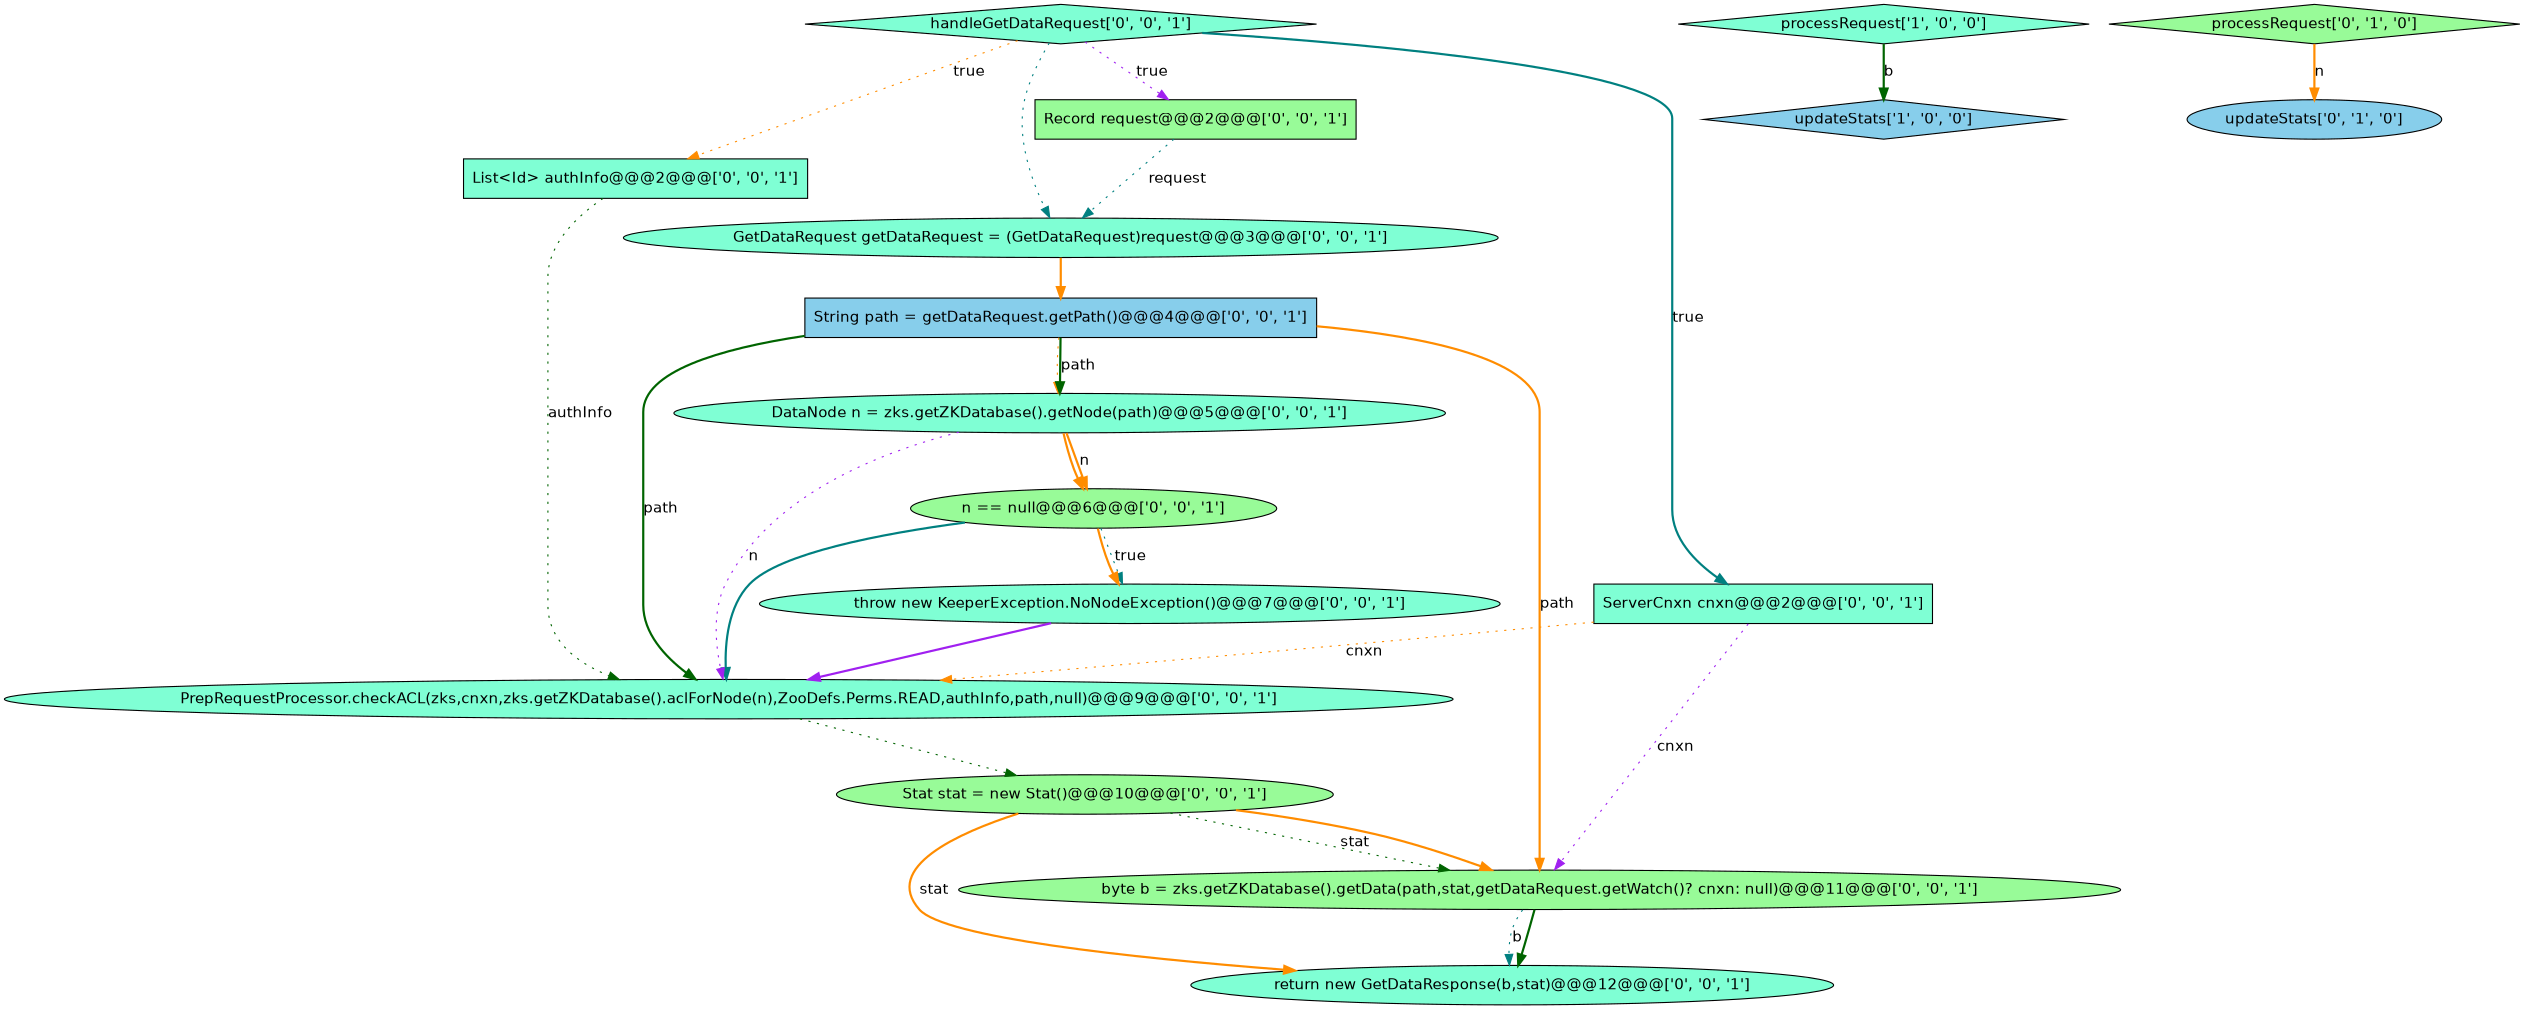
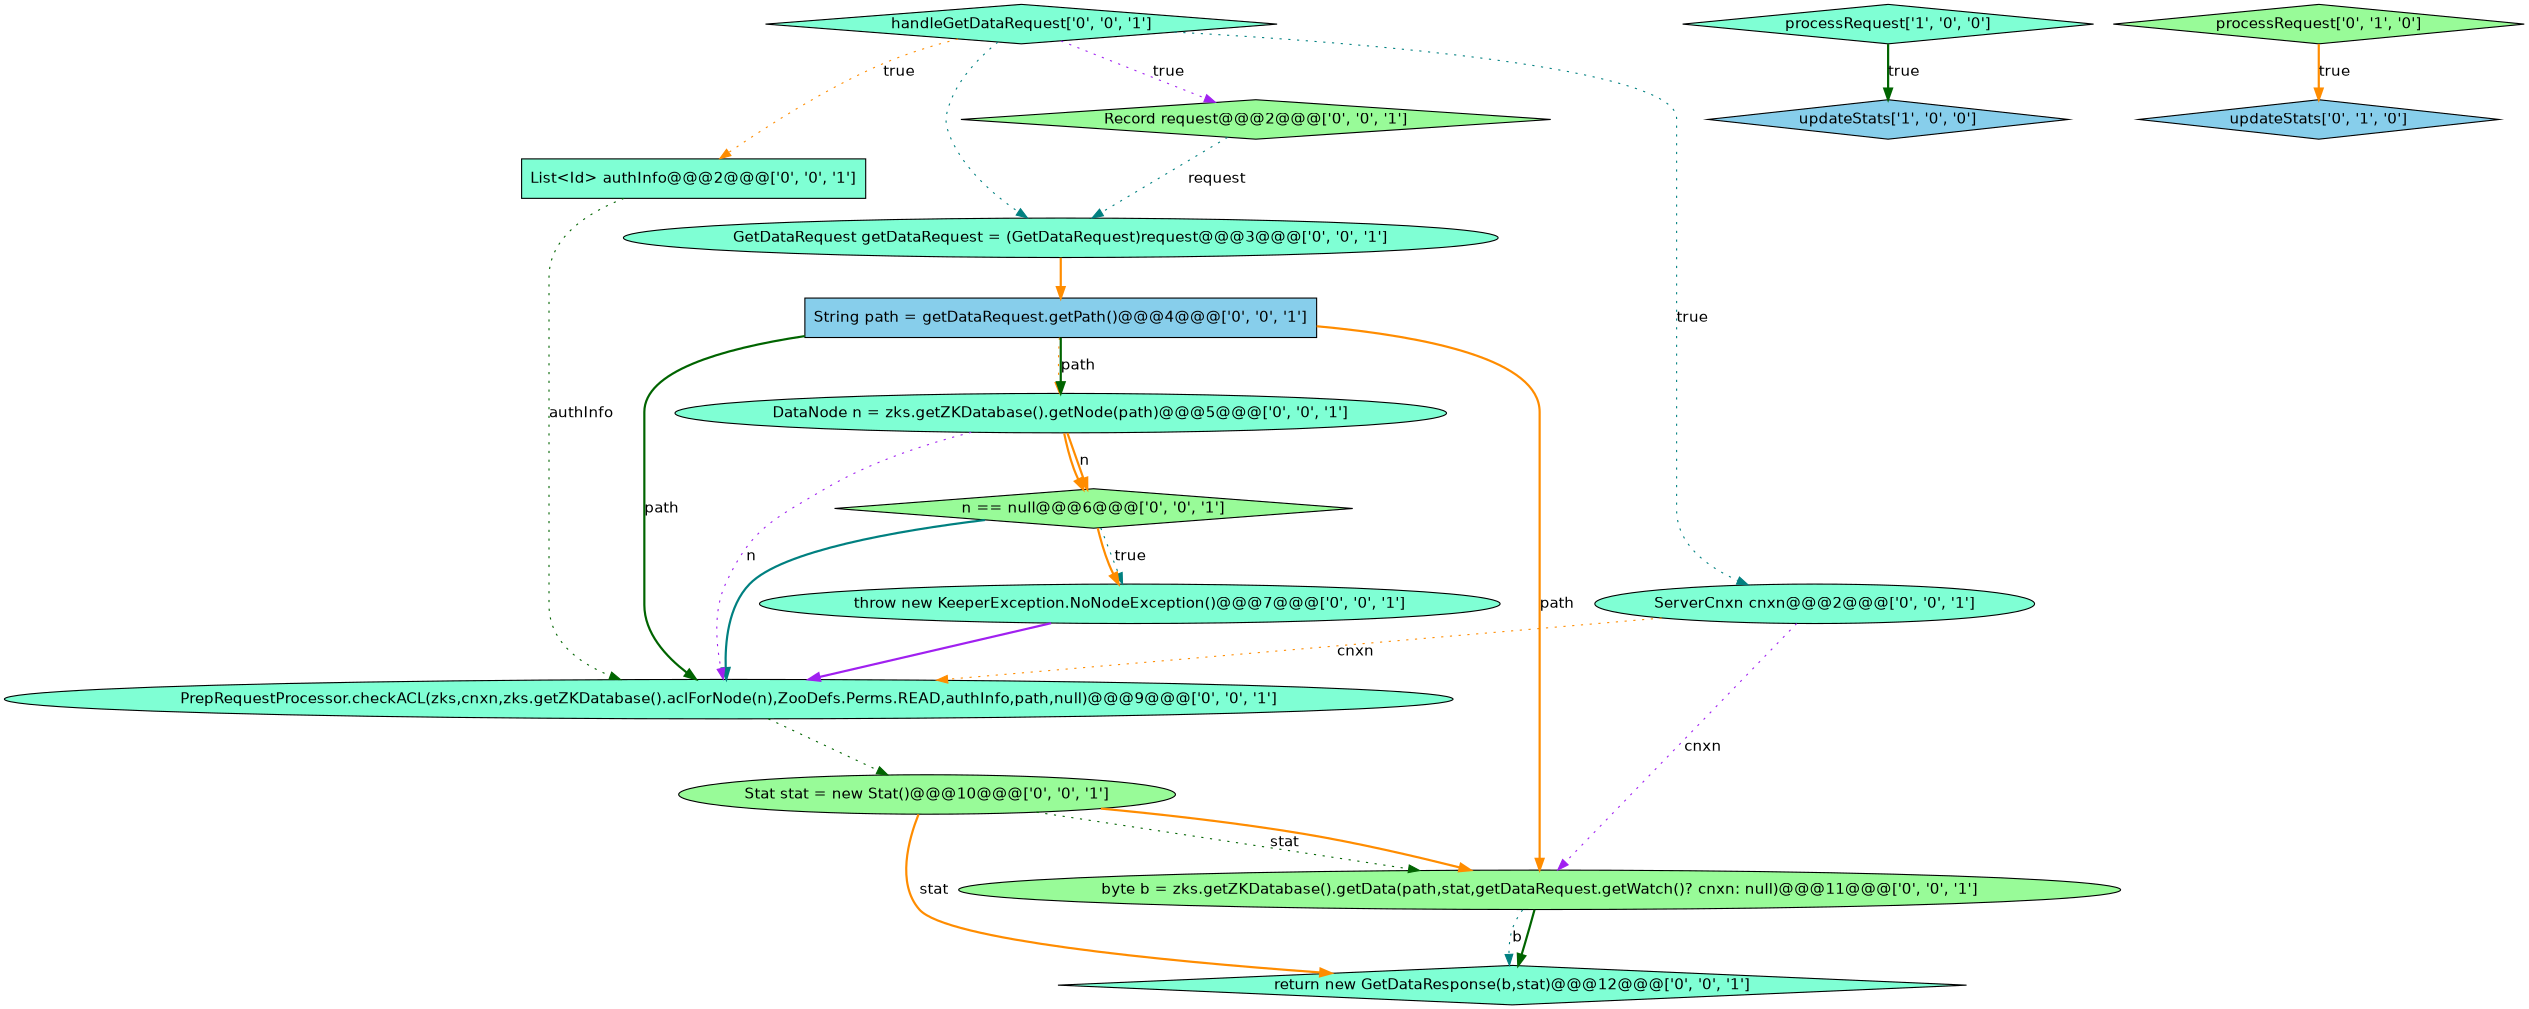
  digraph {
    fontname="DejaVu Sans"
    node [fillcolor=aquamarine fontname="DejaVu Sans" shape=ellipse style=filled]
    edge [color=darkorange fontname="DejaVu Sans" style=bold]
    n1 [fillcolor=palegreen label="Stat stat = new Stat()@@@10@@@['0', '0', '1']"]
-   n2 [label="return new GetDataResponse(b,stat)@@@12@@@['0', '0', '1']"]
+   n2 [label="return new GetDataResponse(b,stat)@@@12@@@['0', '0', '1']" shape=diamond]
    n3 [fillcolor=palegreen label="byte b = zks.getZKDatabase().getData(path,stat,getDataRequest.getWatch()? cnxn: null)@@@11@@@['0', '0', '1']"]
-   n4 [fillcolor=palegreen label="n == null@@@6@@@['0', '0', '1']"]
+   n4 [fillcolor=palegreen label="n == null@@@6@@@['0', '0', '1']" shape=diamond]
    n5 [label="PrepRequestProcessor.checkACL(zks,cnxn,zks.getZKDatabase().aclForNode(n),ZooDefs.Perms.READ,authInfo,path,null)@@@9@@@['0', '0', '1']"]
    n6 [label="throw new KeeperException.NoNodeException()@@@7@@@['0', '0', '1']"]
    n7 [label="processRequest['1', '0', '0']" shape=diamond]
    n8 [fillcolor=skyblue label="updateStats['1', '0', '0']" shape=diamond]
    n9 [fillcolor=skyblue label="String path = getDataRequest.getPath()@@@4@@@['0', '0', '1']" shape=box]
    n10 [label="DataNode n = zks.getZKDatabase().getNode(path)@@@5@@@['0', '0', '1']"]
-   n11 [fillcolor=skyblue label="updateStats['0', '1', '0']"]
+   n11 [fillcolor=skyblue label="updateStats['0', '1', '0']" shape=diamond]
    n12 [fillcolor=palegreen label="processRequest['0', '1', '0']" shape=diamond]
    n13 [label="GetDataRequest getDataRequest = (GetDataRequest)request@@@3@@@['0', '0', '1']"]
    n14 [label="handleGetDataRequest['0', '0', '1']" shape=diamond]
-   n15 [fillcolor=palegreen label="Record request@@@2@@@['0', '0', '1']" shape=box]
+   n15 [fillcolor=palegreen label="Record request@@@2@@@['0', '0', '1']" shape=diamond]
    n16 [label="List<Id> authInfo@@@2@@@['0', '0', '1']" shape=box]
-   n17 [label="ServerCnxn cnxn@@@2@@@['0', '0', '1']" shape=box]
+   n17 [label="ServerCnxn cnxn@@@2@@@['0', '0', '1']"]
    n1 -> n2 [label=stat]
    n1 -> n3 [color=darkgreen label=stat style=dotted]
    n1 -> n3
    n3 -> n2 [color=darkgreen]
    n3 -> n2 [color=teal label=b style=dotted]
    n4 -> n5 [color=teal]
    n4 -> n6 [color=teal label=true style=dotted]
    n4 -> n6
    n5 -> n1 [color=darkgreen style=dotted]
    n6 -> n5 [color=purple]
-   n7 -> n8 [color=darkgreen label=b]
+   n7 -> n8 [color=darkgreen label=true]
    n9 -> n3 [label=path]
    n9 -> n5 [color=darkgreen label=path]
    n9 -> n10 [style=dotted]
    n9 -> n10 [color=darkgreen label=path]
    n10 -> n4
    n10 -> n4 [label=n]
    n10 -> n5 [color=purple label=n style=dotted]
-   n12 -> n11 [label=n]
+   n12 -> n11 [label=true]
    n13 -> n9
    n14 -> n13 [color=teal style=dotted]
    n14 -> n15 [color=purple label=true style=dotted]
    n14 -> n16 [label=true style=dotted]
-   n14 -> n17 [color=teal label=true]
+   n14 -> n17 [color=teal label=true style=dotted]
    n15 -> n13 [color=teal label=request style=dotted]
    n16 -> n5 [color=darkgreen label=authInfo style=dotted]
    n17 -> n3 [color=purple label=cnxn style=dotted]
    n17 -> n5 [label=cnxn style=dotted]
  }
